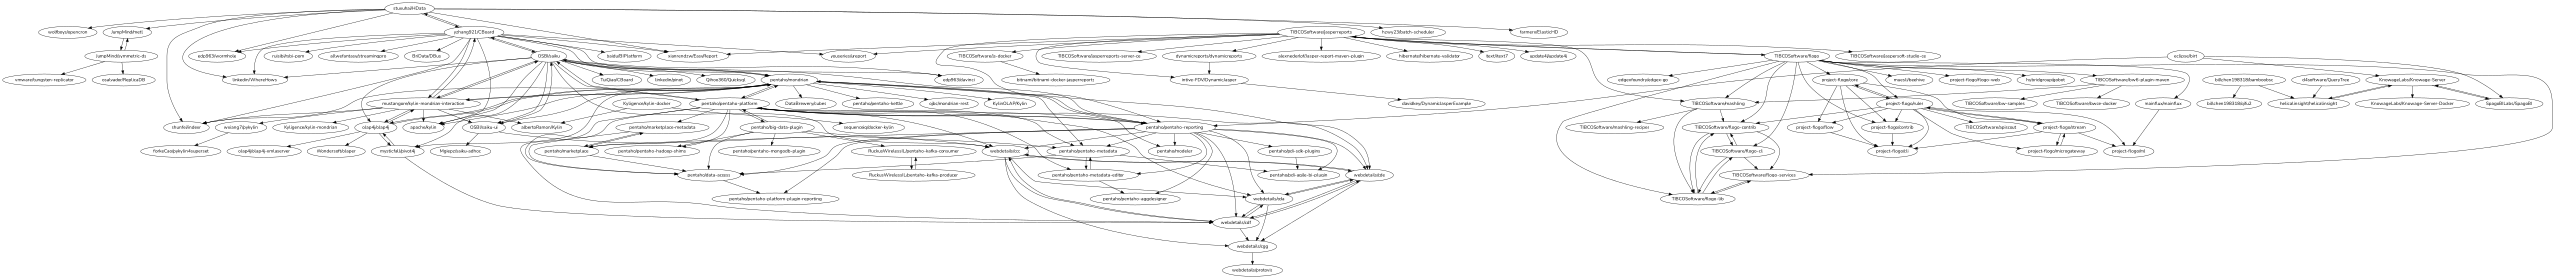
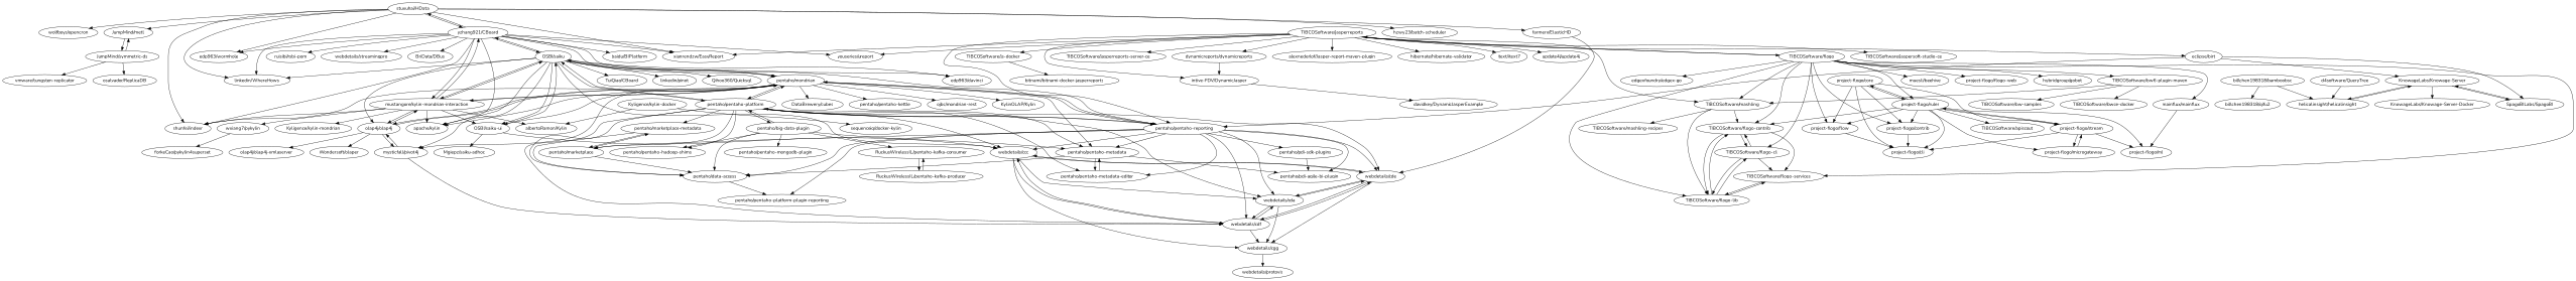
  digraph {
    fontname=Nunito
    node [fontname=Nunito]
    edge [fontname=Nunito]
    "stuxuhai/HData" [l="12.113,22.684"]
    "hzwy23/batch-scheduler" [l="12.13,22.66"]
    "wolfboys/opencron" [l="6.57,19.328"]
    "JumpMind/metl" [l="12.173,22.668"]
    "edp963/wormhole" [l="11.539,23.743"]
    "yzhang921/CBoard" [l="12.059,22.703"]
    "linkedin/WhereHows" [l="13.858,23.867"]
    "xianrendzw/EasyReport" [l="10.111,21.374"]
    "shunfei/indexr" [l="11.528,24.064"]
    "farmerx/ElasticHD" [l="-7.272,2.356"]
    "JumpMind/symmetric-ds" [l="12.206,22.657"]
    "OSBI/saiku" [l="12.012,22.723"]
    "pentaho/mondrian" [l="11.99,22.733"]
    "mustangore/kylin-mondrian-interaction" [l="12.023,22.694"]
    "apache/kylin" [l="11.359,23.776"]
    "edp963/davinci" [l="11.532,23.624"]
    "youseries/ureport" [l="10.061,21.367"]
    "baidu/BIPlatform" [l="11.509,23.383"]
    "ruisibi/rsbi-pom" [l="11.505,23.44"]
-   "allwefantasy/streamingpro" [l="11.419,23.857"]
+   "allwefantasy/streamingpro" [l="11.419,23.857" label="webdetails/streamingpro"]
    "BriData/DBus" [l="11.563,23.687"]
    "osalvador/ReplicaDB" [l="12.242,22.645"]
    "vmware/tungsten-replicator" [l="-13.295,3.192"]
    "OSBI/saiku-ui" [l="12.03,22.74"]
    "pentaho/pentaho-platform" [l="11.953,22.745"]
    "olap4j/olap4j" [l="11.992,22.693"]
    "TuiQiao/CBoard" [l="11.516,23.586"]
    "webdetails/ccc" [l="11.991,22.756"]
    "mysticfall/pivot4j" [l="11.976,22.709"]
    "pentaho/pentaho-reporting" [l="11.957,22.778"]
    "linkedin/pinot" [l="11.508,24.139"]
    "Qihoo360/Quicksql" [l="11.53,23.703"]
    "DataBrewery/cubes" [l="13.627,24.157"]
    "pentaho/pentaho-kettle" [l="9.986,21.577"]
    "ojbc/mondrian-rest" [l="12.018,22.766"]
    "webdetails/cde" [l="11.98,22.765"]
    "pentaho/pentaho-metadata" [l="11.944,22.761"]
    "KylinOLAP/Kylin" [l="10.474,26.342"]
    "wxiang7/pykylin" [l="12.018,22.655"]
    "albertoRamon/Kylin" [l="12.04,22.646"]
    "Kyligence/kylin-mondrian" [l="12.036,22.672"]
    "Mgiepz/saiku-adhoc" [l="12.058,22.757"]
    "pentaho/big-data-plugin" [l="11.915,22.731"]
    "pentaho/data-access" [l="11.928,22.761"]
    "webdetails/cda" [l="11.967,22.763"]
    "webdetails/cdf" [l="11.973,22.752"]
-   "pentaho/modeler" [l="11.925,22.772"]
    "pentaho/pentaho-metadata-editor" [l="11.94,22.777"]
    "pentaho/marketplace" [l="11.931,22.75"]
    "pentaho/pentaho-hadoop-shims" [l="11.931,22.717"]
    "pentaho/marketplace-metadata" [l="11.913,22.751"]
    "olap4j/olap4j-xmlaserver" [l="11.99,22.666"]
    "Wondersoft/olaper" [l="11.971,22.667"]
    "webdetails/cgg" [l="11.971,22.742"]
    "pentaho/pdi-agile-bi-plugin" [l="11.943,22.792"]
    "pentaho/pentaho-platform-plugin-reporting" [l="11.927,22.786"]
-   "pentaho/pentaho-aggdesigner" [l="11.952,22.798"]
    "pentaho/pdi-sdk-plugins" [l="11.959,22.813"]
    "YorkeCao/pykylin4superset" [l="12.011,22.634"]
    "RuckusWirelessIL/pentaho-kafka-consumer" [l="11.879,22.704"]
    "pentaho/pentaho-mongodb-plugin" [l="11.887,22.728"]
    "webdetails/protovis" [l="11.956,22.723"]
    "TIBCOSoftware/flogo" [l="11.952,22.968"]
    "TIBCOSoftware/mashling" [l="11.971,22.943"]
    "mainflux/mainflux" [l="-33.784,39.753"]
    "TIBCOSoftware/flogo-contrib" [l="11.971,22.984"]
    "TIBCOSoftware/flogo-cli" [l="11.992,22.979"]
    "project-flogo/core" [l="11.965,23.016"]
    "TIBCOSoftware/flogo-lib" [l="11.982,22.969"]
    "muesli/beehive" [l="32.408,-26.061"]
    "project-flogo/rules" [l="11.948,23.019"]
    "TIBCOSoftware/jasperreports" [l="11.933,22.899"]
    "project-flogo/flogo-web" [l="11.919,22.983"]
    "hybridgroup/gobot" [l="-13.255,1.817"]
    "TIBCOSoftware/bw6-plugin-maven" [l="11.996,22.952"]
    "TIBCOSoftware/flogo-services" [l="11.983,22.989"]
    "edgexfoundry/edgex-go" [l="22.605,14.314"]
    "project-flogo/contrib" [l="11.952,23.003"]
    "TIBCOSoftware/mashling-recipes" [l="11.99,22.93"]
    "project-flogo/ml" [l="11.955,23.039"]
    "project-flogo/flow" [l="11.976,23.039"]
    "project-flogo/cli" [l="11.961,23.03"]
    "project-flogo/stream" [l="11.94,23.035"]
    "project-flogo/microgateway" [l="11.924,23.037"]
    "TIBCOSoftware/apiscout" [l="11.943,23.051"]
    "TIBCOSoftware/jaspersoft-studio-ce" [l="11.968,22.903"]
    "intive-FDV/DynamicJasper" [l="11.885,22.908"]
    "TIBCOSoftware/jasperreports-server-ce" [l="11.96,22.884"]
    "dynamicreports/dynamicreports" [l="11.9,22.89"]
    "eclipse/birt" [l="11.885,22.839"]
    "TIBCOSoftware/js-docker" [l="11.903,22.931"]
    "alexnederlof/Jasper-report-maven-plugin" [l="11.937,22.869"]
    "hibernate/hibernate-validator" [l="9.441,21.622"]
    "itext/itext7" [l="10.904,20.408"]
    "update4j/update4j" [l="6.941,19.831"]
    "TIBCOSoftware/bw-samples" [l="12.018,22.943"]
    "TIBCOSoftware/bwce-docker" [l="12.023,22.959"]
    "davidkey/DynamicJasperExample" [l="11.858,22.915"]
    "KnowageLabs/Knowage-Server" [l="11.812,22.84"]
    "SpagoBILabs/SpagoBI" [l="11.841,22.84"]
    "bitnami/bitnami-docker-jasperreports" [l="11.879,22.948"]
    "helicalinsight/helicalinsight" [l="11.769,22.847"]
    "KnowageLabs/Knowage-Server-Docker" [l="11.794,22.818"]
    "d4software/QueryTree" [l="11.731,22.83"]
    "billchen198318/bamboobsc" [l="11.735,22.871"]
    "billchen198318/qifu2" [l="11.715,22.883"]
    "RuckusWirelessIL/pentaho-kafka-producer" [l="11.861,22.691"]
    "Kyligence/kylin-docker" [l="12.048,22.61"]
    "sequenceiq/docker-kylin" [l="12.052,22.584"]
    "stuxuhai/HData" -> "hzwy23/batch-scheduler"
    "stuxuhai/HData" -> "wolfboys/opencron" [e=1]
    "stuxuhai/HData" -> "JumpMind/metl"
    "stuxuhai/HData" -> "edp963/wormhole" [e=1]
    "stuxuhai/HData" -> "yzhang921/CBoard"
    "stuxuhai/HData" -> "linkedin/WhereHows" [e=1]
    "stuxuhai/HData" -> "xianrendzw/EasyReport" [e=1]
    "stuxuhai/HData" -> "shunfei/indexr" [e=1]
    "stuxuhai/HData" -> "farmerx/ElasticHD" [e=1]
    "JumpMind/metl" -> "JumpMind/symmetric-ds"
    "yzhang921/CBoard" -> "stuxuhai/HData"
    "yzhang921/CBoard" -> "edp963/wormhole" [e=1]
    "yzhang921/CBoard" -> "linkedin/WhereHows" [e=1]
    "yzhang921/CBoard" -> "xianrendzw/EasyReport" [e=1]
    "yzhang921/CBoard" -> "shunfei/indexr" [e=1]
    "yzhang921/CBoard" -> "OSBI/saiku"
    "yzhang921/CBoard" -> "pentaho/mondrian"
    "yzhang921/CBoard" -> "mustangore/kylin-mondrian-interaction"
    "yzhang921/CBoard" -> "apache/kylin" [e=1]
    "yzhang921/CBoard" -> "edp963/davinci" [e=1]
    "yzhang921/CBoard" -> "youseries/ureport" [e=1]
    "yzhang921/CBoard" -> "baidu/BIPlatform" [e=1]
    "yzhang921/CBoard" -> "ruisibi/rsbi-pom" [e=1]
    "yzhang921/CBoard" -> "allwefantasy/streamingpro" [e=1]
    "yzhang921/CBoard" -> "BriData/DBus" [e=1]
    "JumpMind/symmetric-ds" -> "JumpMind/metl"
    "JumpMind/symmetric-ds" -> "osalvador/ReplicaDB"
    "JumpMind/symmetric-ds" -> "vmware/tungsten-replicator" [e=1]
    "OSBI/saiku" -> "yzhang921/CBoard"
    "OSBI/saiku" -> "linkedin/WhereHows" [e=1]
    "OSBI/saiku" -> "pentaho/mondrian"
    "OSBI/saiku" -> "mustangore/kylin-mondrian-interaction"
    "OSBI/saiku" -> "apache/kylin" [e=1]
    "OSBI/saiku" -> "edp963/davinci" [e=1]
    "OSBI/saiku" -> "OSBI/saiku-ui"
    "OSBI/saiku" -> "pentaho/pentaho-platform"
    "OSBI/saiku" -> "olap4j/olap4j"
    "OSBI/saiku" -> "TuiQiao/CBoard" [e=1]
    "OSBI/saiku" -> "webdetails/ccc"
    "OSBI/saiku" -> "mysticfall/pivot4j"
    "OSBI/saiku" -> "pentaho/pentaho-reporting"
    "OSBI/saiku" -> "linkedin/pinot" [e=1]
    "OSBI/saiku" -> "Qihoo360/Quicksql" [e=1]
    "pentaho/mondrian" -> "shunfei/indexr" [e=1]
    "pentaho/mondrian" -> "OSBI/saiku"
    "pentaho/mondrian" -> "mustangore/kylin-mondrian-interaction"
    "pentaho/mondrian" -> "apache/kylin" [e=1]
    "pentaho/mondrian" -> "OSBI/saiku-ui"
    "pentaho/mondrian" -> "pentaho/pentaho-platform"
    "pentaho/mondrian" -> "olap4j/olap4j"
    "pentaho/mondrian" -> "mysticfall/pivot4j"
    "pentaho/mondrian" -> "pentaho/pentaho-reporting"
    "pentaho/mondrian" -> "DataBrewery/cubes" [e=1]
    "pentaho/mondrian" -> "pentaho/pentaho-kettle" [e=1]
    "pentaho/mondrian" -> "ojbc/mondrian-rest"
-   "pentaho/mondrian" -> "webdetails/cde"
+   "farmerx/ElasticHD" -> "webdetails/cde"
    "pentaho/mondrian" -> "pentaho/pentaho-metadata"
    "pentaho/mondrian" -> "KylinOLAP/Kylin" [e=1]
    "mustangore/kylin-mondrian-interaction" -> "yzhang921/CBoard"
    "mustangore/kylin-mondrian-interaction" -> "shunfei/indexr" [e=1]
    "mustangore/kylin-mondrian-interaction" -> "OSBI/saiku"
    "mustangore/kylin-mondrian-interaction" -> "pentaho/mondrian"
    "mustangore/kylin-mondrian-interaction" -> "apache/kylin" [e=1]
    "mustangore/kylin-mondrian-interaction" -> "OSBI/saiku-ui"
    "mustangore/kylin-mondrian-interaction" -> "olap4j/olap4j"
    "mustangore/kylin-mondrian-interaction" -> "wxiang7/pykylin"
    "mustangore/kylin-mondrian-interaction" -> "albertoRamon/Kylin"
    "mustangore/kylin-mondrian-interaction" -> "Kyligence/kylin-mondrian"
    "OSBI/saiku-ui" -> "OSBI/saiku"
    "OSBI/saiku-ui" -> "webdetails/ccc"
    "OSBI/saiku-ui" -> "Mgiepz/saiku-adhoc"
    "pentaho/pentaho-platform" -> "OSBI/saiku"
    "pentaho/pentaho-platform" -> "pentaho/mondrian"
    "pentaho/pentaho-platform" -> "webdetails/ccc"
    "pentaho/pentaho-platform" -> "pentaho/pentaho-reporting"
    "pentaho/pentaho-platform" -> "webdetails/cde"
    "pentaho/pentaho-platform" -> "pentaho/pentaho-metadata"
    "pentaho/pentaho-platform" -> "pentaho/big-data-plugin"
    "pentaho/pentaho-platform" -> "pentaho/data-access"
    "pentaho/pentaho-platform" -> "webdetails/cda"
    "pentaho/pentaho-platform" -> "webdetails/cdf"
-   "pentaho/pentaho-platform" -> "pentaho/modeler"
    "pentaho/pentaho-platform" -> "pentaho/pentaho-metadata-editor"
    "pentaho/pentaho-platform" -> "pentaho/marketplace"
    "pentaho/pentaho-platform" -> "pentaho/pentaho-hadoop-shims"
    "pentaho/pentaho-platform" -> "pentaho/marketplace-metadata"
    "olap4j/olap4j" -> "pentaho/mondrian"
    "olap4j/olap4j" -> "mustangore/kylin-mondrian-interaction"
    "olap4j/olap4j" -> "mysticfall/pivot4j"
    "olap4j/olap4j" -> "olap4j/olap4j-xmlaserver"
    "olap4j/olap4j" -> "Wondersoft/olaper"
    "webdetails/ccc" -> "webdetails/cde"
    "webdetails/ccc" -> "webdetails/cda"
    "webdetails/ccc" -> "webdetails/cdf"
    "webdetails/ccc" -> "webdetails/cgg"
    "mysticfall/pivot4j" -> "olap4j/olap4j"
    "mysticfall/pivot4j" -> "webdetails/cdf"
    "pentaho/pentaho-reporting" -> "pentaho/mondrian"
    "pentaho/pentaho-reporting" -> "pentaho/pentaho-platform"
    "pentaho/pentaho-reporting" -> "webdetails/ccc"
    "pentaho/pentaho-reporting" -> "webdetails/cde"
    "pentaho/pentaho-reporting" -> "pentaho/pentaho-metadata"
    "pentaho/pentaho-reporting" -> "pentaho/data-access"
    "pentaho/pentaho-reporting" -> "webdetails/cda"
    "pentaho/pentaho-reporting" -> "webdetails/cdf"
-   "pentaho/pentaho-reporting" -> "pentaho/modeler"
    "pentaho/pentaho-reporting" -> "pentaho/pentaho-metadata-editor"
    "pentaho/pentaho-reporting" -> "pentaho/marketplace"
    "pentaho/pentaho-reporting" -> "pentaho/pdi-agile-bi-plugin"
    "pentaho/pentaho-reporting" -> "pentaho/pentaho-platform-plugin-reporting"
-   "pentaho/pentaho-reporting" -> "pentaho/pentaho-aggdesigner"
    "pentaho/pentaho-reporting" -> "pentaho/pdi-sdk-plugins"
    "webdetails/cde" -> "webdetails/ccc"
    "webdetails/cde" -> "webdetails/cda"
    "webdetails/cde" -> "webdetails/cdf"
    "webdetails/cde" -> "webdetails/cgg"
    "pentaho/pentaho-metadata" -> "pentaho/data-access"
    "pentaho/pentaho-metadata" -> "pentaho/pentaho-metadata-editor"
    "pentaho/pentaho-metadata" -> "pentaho/pdi-agile-bi-plugin"
    "wxiang7/pykylin" -> "YorkeCao/pykylin4superset"
    "pentaho/big-data-plugin" -> "pentaho/pentaho-platform"
    "pentaho/big-data-plugin" -> "pentaho/pentaho-metadata"
    "pentaho/big-data-plugin" -> "pentaho/data-access"
    "pentaho/big-data-plugin" -> "pentaho/pentaho-hadoop-shims"
    "pentaho/big-data-plugin" -> "RuckusWirelessIL/pentaho-kafka-consumer"
    "pentaho/big-data-plugin" -> "pentaho/pentaho-mongodb-plugin"
    "pentaho/data-access" -> "pentaho/pentaho-platform-plugin-reporting"
    "webdetails/cda" -> "webdetails/cde"
    "webdetails/cda" -> "webdetails/cdf"
    "webdetails/cda" -> "webdetails/cgg"
    "webdetails/cdf" -> "webdetails/ccc"
    "webdetails/cdf" -> "webdetails/cde"
    "webdetails/cdf" -> "webdetails/cda"
    "webdetails/cdf" -> "webdetails/cgg"
    "pentaho/pentaho-metadata-editor" -> "pentaho/pentaho-metadata"
-   "pentaho/pentaho-metadata-editor" -> "pentaho/pentaho-aggdesigner"
    "pentaho/marketplace" -> "pentaho/data-access"
    "pentaho/marketplace" -> "pentaho/marketplace-metadata"
    "pentaho/marketplace-metadata" -> "pentaho/data-access"
    "pentaho/marketplace-metadata" -> "pentaho/marketplace"
    "webdetails/cgg" -> "webdetails/protovis"
    "pentaho/pdi-sdk-plugins" -> "pentaho/pdi-agile-bi-plugin"
    "RuckusWirelessIL/pentaho-kafka-consumer" -> "RuckusWirelessIL/pentaho-kafka-producer"
    "TIBCOSoftware/flogo" -> "TIBCOSoftware/mashling"
    "TIBCOSoftware/flogo" -> "mainflux/mainflux" [e=1]
    "TIBCOSoftware/flogo" -> "TIBCOSoftware/flogo-contrib"
    "TIBCOSoftware/flogo" -> "TIBCOSoftware/flogo-cli"
-   "TIBCOSoftware/flogo" -> "project-flogo/core"
+   "TIBCOSoftware/flogo" -> "project-flogo/flow"
    "TIBCOSoftware/flogo" -> "TIBCOSoftware/flogo-lib"
    "TIBCOSoftware/flogo" -> "muesli/beehive" [e=1]
    "TIBCOSoftware/flogo" -> "project-flogo/rules"
    "TIBCOSoftware/flogo" -> "TIBCOSoftware/jasperreports"
    "TIBCOSoftware/flogo" -> "project-flogo/flogo-web"
    "TIBCOSoftware/flogo" -> "hybridgroup/gobot" [e=1]
    "TIBCOSoftware/flogo" -> "TIBCOSoftware/bw6-plugin-maven"
    "TIBCOSoftware/flogo" -> "TIBCOSoftware/flogo-services"
    "TIBCOSoftware/flogo" -> "edgexfoundry/edgex-go" [e=1]
    "TIBCOSoftware/flogo" -> "project-flogo/contrib"
    "TIBCOSoftware/mashling" -> "TIBCOSoftware/flogo-contrib"
    "TIBCOSoftware/mashling" -> "TIBCOSoftware/flogo-lib"
    "TIBCOSoftware/mashling" -> "TIBCOSoftware/mashling-recipes"
    "mainflux/mainflux" -> "project-flogo/ml"
    "TIBCOSoftware/flogo-contrib" -> "TIBCOSoftware/flogo-cli"
    "TIBCOSoftware/flogo-contrib" -> "TIBCOSoftware/flogo-lib"
    "TIBCOSoftware/flogo-contrib" -> "TIBCOSoftware/flogo-services"
    "TIBCOSoftware/flogo-cli" -> "TIBCOSoftware/flogo-contrib"
    "TIBCOSoftware/flogo-cli" -> "TIBCOSoftware/flogo-lib"
    "TIBCOSoftware/flogo-cli" -> "TIBCOSoftware/flogo-services"
    "project-flogo/core" -> "project-flogo/rules"
    "project-flogo/core" -> "project-flogo/contrib"
    "project-flogo/core" -> "project-flogo/flow"
    "project-flogo/core" -> "project-flogo/cli"
    "project-flogo/core" -> "project-flogo/stream"
    "TIBCOSoftware/flogo-lib" -> "TIBCOSoftware/flogo-contrib"
    "TIBCOSoftware/flogo-lib" -> "TIBCOSoftware/flogo-cli"
    "TIBCOSoftware/flogo-lib" -> "TIBCOSoftware/flogo-services"
    "project-flogo/rules" -> "TIBCOSoftware/flogo-contrib"
    "project-flogo/rules" -> "project-flogo/core"
    "project-flogo/rules" -> "project-flogo/contrib"
    "project-flogo/rules" -> "project-flogo/ml"
    "project-flogo/rules" -> "project-flogo/flow"
    "project-flogo/rules" -> "project-flogo/cli"
    "project-flogo/rules" -> "project-flogo/stream"
    "project-flogo/rules" -> "project-flogo/microgateway"
    "project-flogo/rules" -> "TIBCOSoftware/apiscout"
    "TIBCOSoftware/jasperreports" -> "xianrendzw/EasyReport" [e=1]
    "TIBCOSoftware/jasperreports" -> "youseries/ureport" [e=1]
    "TIBCOSoftware/jasperreports" -> "pentaho/pentaho-reporting"
    "TIBCOSoftware/jasperreports" -> "TIBCOSoftware/flogo"
    "TIBCOSoftware/jasperreports" -> "TIBCOSoftware/mashling"
    "TIBCOSoftware/jasperreports" -> "TIBCOSoftware/jaspersoft-studio-ce"
    "TIBCOSoftware/jasperreports" -> "intive-FDV/DynamicJasper"
    "TIBCOSoftware/jasperreports" -> "TIBCOSoftware/jasperreports-server-ce"
    "TIBCOSoftware/jasperreports" -> "dynamicreports/dynamicreports"
+   "TIBCOSoftware/jasperreports" -> "eclipse/birt"
    "TIBCOSoftware/jasperreports" -> "TIBCOSoftware/js-docker"
    "TIBCOSoftware/jasperreports" -> "alexnederlof/Jasper-report-maven-plugin"
    "TIBCOSoftware/jasperreports" -> "hibernate/hibernate-validator" [e=1]
    "TIBCOSoftware/jasperreports" -> "itext/itext7" [e=1]
    "TIBCOSoftware/jasperreports" -> "update4j/update4j" [e=1]
    "TIBCOSoftware/bw6-plugin-maven" -> "TIBCOSoftware/mashling"
    "TIBCOSoftware/bw6-plugin-maven" -> "TIBCOSoftware/bw-samples"
    "TIBCOSoftware/bw6-plugin-maven" -> "TIBCOSoftware/bwce-docker"
    "TIBCOSoftware/flogo-services" -> "TIBCOSoftware/flogo-lib"
    "project-flogo/contrib" -> "project-flogo/cli"
    "project-flogo/flow" -> "project-flogo/cli"
    "project-flogo/stream" -> "project-flogo/rules"
    "project-flogo/stream" -> "project-flogo/ml"
    "project-flogo/stream" -> "project-flogo/cli"
    "project-flogo/stream" -> "project-flogo/microgateway"
    "project-flogo/microgateway" -> "project-flogo/stream"
    "intive-FDV/DynamicJasper" -> "davidkey/DynamicJasperExample"
    "dynamicreports/dynamicreports" -> "intive-FDV/DynamicJasper"
    "eclipse/birt" -> "pentaho/pentaho-reporting"
    "eclipse/birt" -> "KnowageLabs/Knowage-Server"
    "eclipse/birt" -> "SpagoBILabs/SpagoBI"
    "TIBCOSoftware/js-docker" -> "bitnami/bitnami-docker-jasperreports"
    "KnowageLabs/Knowage-Server" -> "SpagoBILabs/SpagoBI"
    "KnowageLabs/Knowage-Server" -> "helicalinsight/helicalinsight"
    "KnowageLabs/Knowage-Server" -> "KnowageLabs/Knowage-Server-Docker"
    "SpagoBILabs/SpagoBI" -> "KnowageLabs/Knowage-Server"
    "helicalinsight/helicalinsight" -> "KnowageLabs/Knowage-Server"
    "d4software/QueryTree" -> "helicalinsight/helicalinsight"
    "billchen198318/bamboobsc" -> "helicalinsight/helicalinsight"
    "billchen198318/bamboobsc" -> "billchen198318/qifu2"
    "RuckusWirelessIL/pentaho-kafka-producer" -> "RuckusWirelessIL/pentaho-kafka-consumer"
    "Kyligence/kylin-docker" -> "albertoRamon/Kylin"
    "Kyligence/kylin-docker" -> "sequenceiq/docker-kylin"
  }
